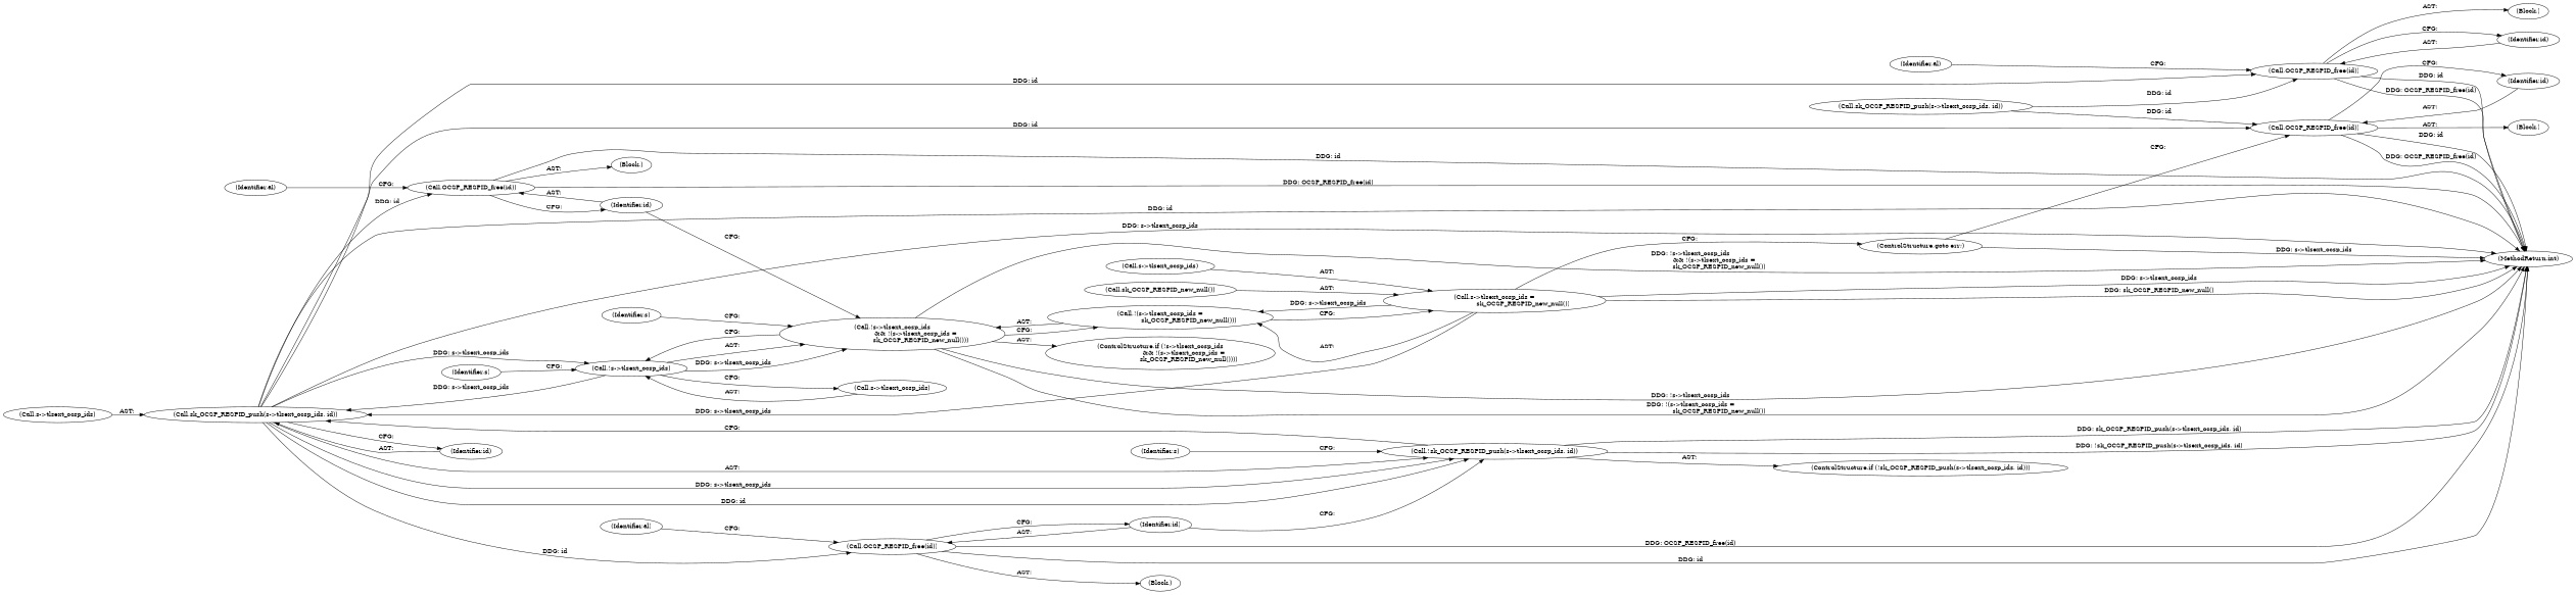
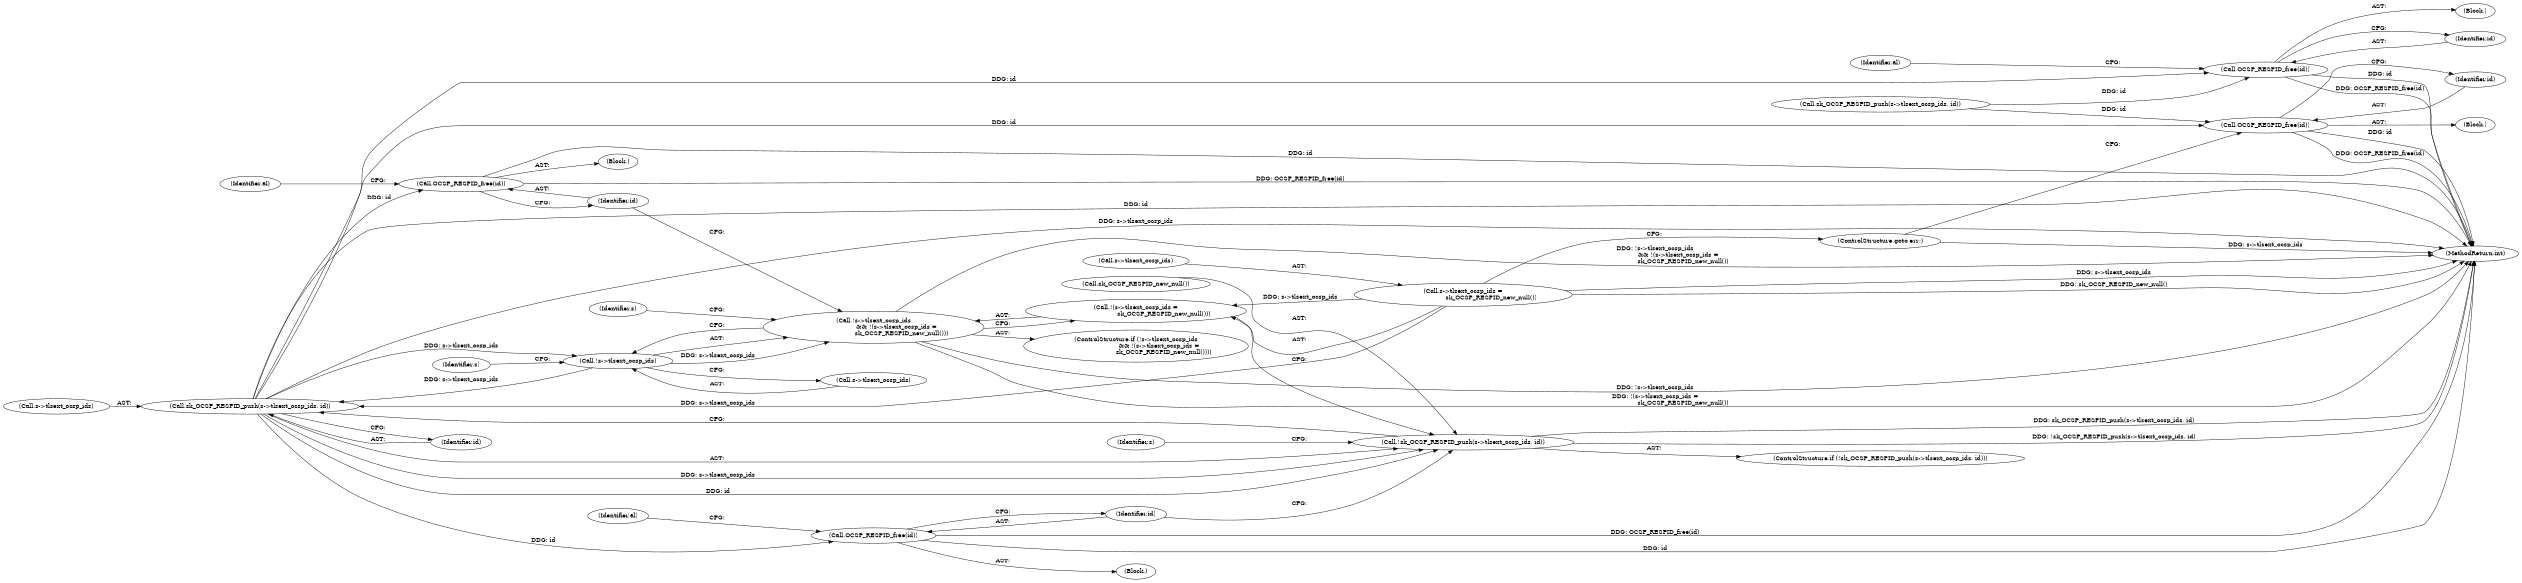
  digraph {
    rankdir=LR
    n1 [label="(Call,sk_OCSP_RESPID_push(s->tlsext_ocsp_ids, id))"]
    n2 [label="(Call,!s->tlsext_ocsp_ids)"]
    n3 [label="(Call,OCSP_RESPID_free(id))"]
    n4 [label="(Call,OCSP_RESPID_free(id))"]
    n5 [label="(Call,OCSP_RESPID_free(id))"]
    n6 [label="(Call,!sk_OCSP_RESPID_push(s->tlsext_ocsp_ids, id))"]
    n7 [label="(Call,OCSP_RESPID_free(id))"]
    n8 [label="(MethodReturn,int)"]
    n9 [label="(Identifier,id)"]
    n10 [label="(Call,!s->tlsext_ocsp_ids\n                        && !(s->tlsext_ocsp_ids =\n                             sk_OCSP_RESPID_new_null()))"]
    n11 [label="(Call,s->tlsext_ocsp_ids)"]
    n12 [label="(Block,)"]
    n13 [label="(Identifier,id)"]
    n14 [label="(Block,)"]
    n15 [label="(Identifier,id)"]
    n16 [label="(Identifier,id)"]
    n17 [label="(Block,)"]
    n18 [label="(ControlStructure,if (!sk_OCSP_RESPID_push(s->tlsext_ocsp_ids, id)))"]
    n19 [label="(Block,)"]
    n20 [label="(Identifier,id)"]
    n21 [label="(Call,!(s->tlsext_ocsp_ids =\n                             sk_OCSP_RESPID_new_null()))"]
    n22 [label="(ControlStructure,if (!s->tlsext_ocsp_ids\n                        && !(s->tlsext_ocsp_ids =\n                             sk_OCSP_RESPID_new_null())))"]
    n23 [label="(Call,s->tlsext_ocsp_ids =\n                             sk_OCSP_RESPID_new_null())"]
    n24 [label="(ControlStructure,goto err;)"]
    n25 [label="(Call,sk_OCSP_RESPID_new_null())"]
    n26 [label="(Identifier,s)"]
    n27 [label="(Identifier,al)"]
    n28 [label="(Call,s->tlsext_ocsp_ids)"]
    n29 [label="(Call,s->tlsext_ocsp_ids)"]
    n30 [label="(Identifier,al)"]
    n31 [label="(Identifier,s)"]
    n32 [label="(Identifier,al)"]
    n33 [label="(Identifier,s)"]
    n34 [label="(Call,sk_OCSP_RESPID_push(s->tlsext_ocsp_ids, id))"]
    n1 -> n2 [label="DDG: s->tlsext_ocsp_ids"]
    n1 -> n3 [label="DDG: id"]
    n1 -> n4 [label="DDG: id"]
    n1 -> n5 [label="DDG: id"]
    n1 -> n6 [label="AST: "]
    n1 -> n6 [label="DDG: s->tlsext_ocsp_ids"]
    n1 -> n6 [label="DDG: id"]
    n1 -> n7 [label="DDG: id"]
    n1 -> n8 [label="DDG: id"]
    n1 -> n8 [label="DDG: s->tlsext_ocsp_ids"]
    n1 -> n9 [label="CFG: "]
    n2 -> n1 [label="DDG: s->tlsext_ocsp_ids"]
    n2 -> n10 [label="AST: "]
    n2 -> n10 [label="DDG: s->tlsext_ocsp_ids"]
    n2 -> n11 [label="CFG: "]
    n3 -> n8 [label="DDG: OCSP_RESPID_free(id)"]
    n3 -> n8 [label="DDG: id"]
    n3 -> n12 [label="AST: "]
    n3 -> n13 [label="CFG: "]
    n4 -> n8 [label="DDG: OCSP_RESPID_free(id)"]
    n4 -> n8 [label="DDG: id"]
    n4 -> n14 [label="AST: "]
    n4 -> n15 [label="CFG: "]
    n5 -> n8 [label="DDG: id"]
    n5 -> n8 [label="DDG: OCSP_RESPID_free(id)"]
    n5 -> n16 [label="CFG: "]
    n5 -> n17 [label="AST: "]
    n6 -> n1 [label="CFG: "]
    n6 -> n8 [label="DDG: sk_OCSP_RESPID_push(s->tlsext_ocsp_ids, id)"]
    n6 -> n8 [label="DDG: !sk_OCSP_RESPID_push(s->tlsext_ocsp_ids, id)"]
    n6 -> n18 [label="AST: "]
    n7 -> n8 [label="DDG: OCSP_RESPID_free(id)"]
    n7 -> n8 [label="DDG: id"]
    n7 -> n19 [label="AST: "]
    n7 -> n20 [label="CFG: "]
    n9 -> n1 [label="AST: "]
    n10 -> n2 [label="CFG: "]
    n10 -> n8 [label="DDG: !s->tlsext_ocsp_ids"]
    n10 -> n8 [label="DDG: !(s->tlsext_ocsp_ids =\n                             sk_OCSP_RESPID_new_null())"]
    n10 -> n8 [label="DDG: !s->tlsext_ocsp_ids\n                        && !(s->tlsext_ocsp_ids =\n                             sk_OCSP_RESPID_new_null())"]
    n10 -> n21 [label="CFG: "]
    n10 -> n22 [label="AST: "]
    n11 -> n2 [label="AST: "]
    n13 -> n3 [label="AST: "]
    n15 -> n4 [label="AST: "]
    n16 -> n5 [label="AST: "]
    n16 -> n10 [label="CFG: "]
    n20 -> n6 [label="CFG: "]
    n20 -> n7 [label="AST: "]
    n21 -> n10 [label="AST: "]
-   n21 -> n23 [label="CFG: "]
+   n21 -> n6 [label="CFG: "]
    n23 -> n1 [label="DDG: s->tlsext_ocsp_ids"]
    n23 -> n8 [label="DDG: s->tlsext_ocsp_ids"]
    n23 -> n8 [label="DDG: sk_OCSP_RESPID_new_null()"]
    n23 -> n21 [label="AST: "]
    n23 -> n21 [label="DDG: s->tlsext_ocsp_ids"]
    n23 -> n24 [label="CFG: "]
    n24 -> n4 [label="CFG: "]
    n24 -> n8 [label="DDG: s->tlsext_ocsp_ids"]
-   n25 -> n23 [label="AST: "]
+   n25 -> n6 [label="AST: "]
    n26 -> n2 [label="CFG: "]
    n27 -> n7 [label="CFG: "]
    n28 -> n1 [label="AST: "]
    n29 -> n23 [label="AST: "]
    n30 -> n3 [label="CFG: "]
    n31 -> n10 [label="CFG: "]
    n32 -> n5 [label="CFG: "]
    n33 -> n6 [label="CFG: "]
    n34 -> n3 [label="DDG: id"]
    n34 -> n4 [label="DDG: id"]
  }
